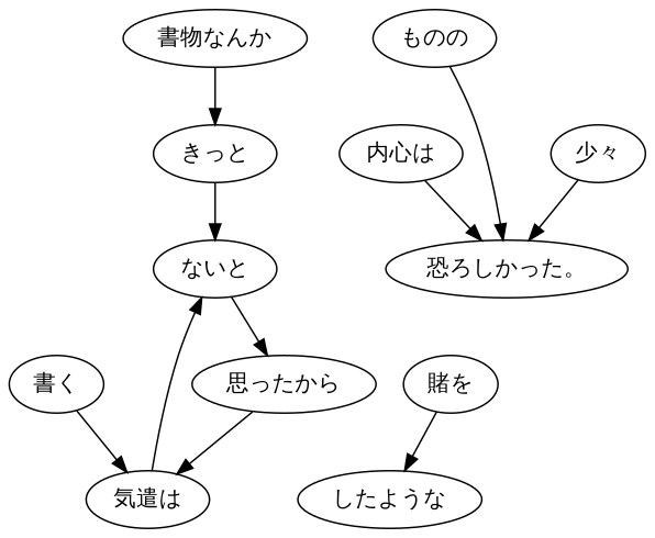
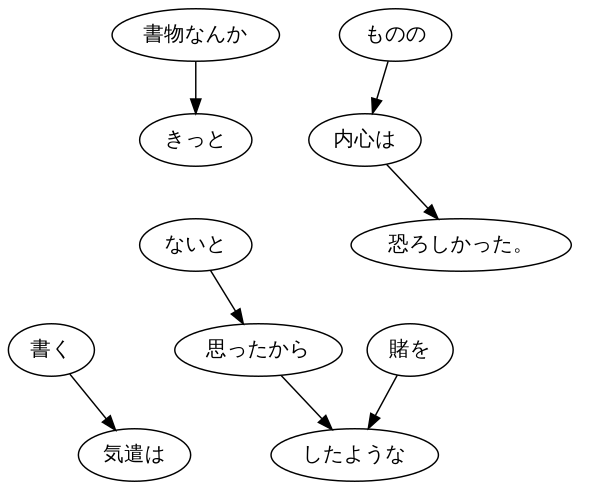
  digraph {
    fontname="DejaVu Serif"
    node [fontname="DejaVu Serif"]
    edge [fontname="DejaVu Serif"]
    n1 [label="きっと"]
    n2 [label="ないと"]
    n3 [label="思ったから"]
    n4 [label="書物なんか"]
    n5 [label="書く"]
    n6 [label="気遣は"]
    n7 [label="したような"]
    n8 [label="賭を"]
    n9 [label="ものの"]
    n10 [label="内心は"]
    n11 [label="恐ろしかった。"]
-   n12 [label="少々"]
-   n1 -> n2
    n2 -> n3
-   n3 -> n6
+   n3 -> n7
    n4 -> n1
    n5 -> n6
-   n6 -> n2
    n8 -> n7
-   n9 -> n11
+   n9 -> n10
    n10 -> n11
-   n12 -> n11
  }
